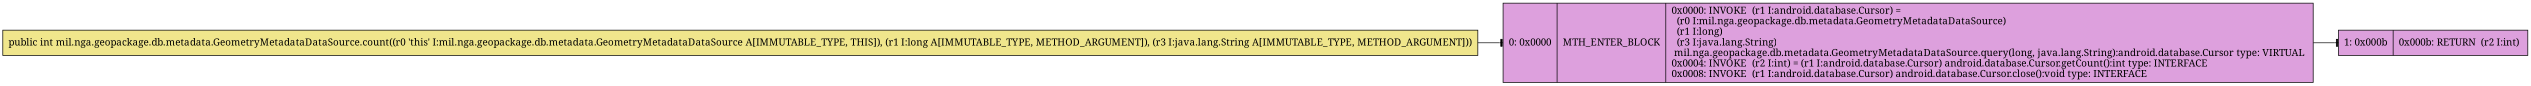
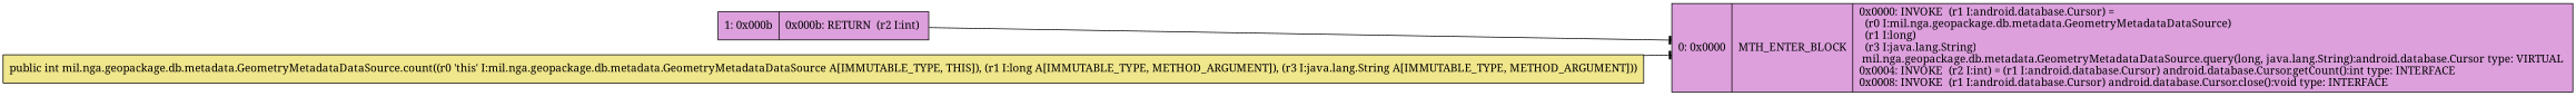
  digraph {
    rankdir=LR
    fontname="Noto Serif"
    node [shape=record style=filled fillcolor=plum fontname="Noto Serif"]
    edge [arrowhead=tee fontname="Noto Serif"]
    n1 [label="{0\:\ 0x0000|MTH_ENTER_BLOCK\l|0x0000: INVOKE  (r1 I:android.database.Cursor) = \l  (r0 I:mil.nga.geopackage.db.metadata.GeometryMetadataDataSource)\l  (r1 I:long)\l  (r3 I:java.lang.String)\l mil.nga.geopackage.db.metadata.GeometryMetadataDataSource.query(long, java.lang.String):android.database.Cursor type: VIRTUAL \l0x0004: INVOKE  (r2 I:int) = (r1 I:android.database.Cursor) android.database.Cursor.getCount():int type: INTERFACE \l0x0008: INVOKE  (r1 I:android.database.Cursor) android.database.Cursor.close():void type: INTERFACE \l}"]
    n2 [label="{1\:\ 0x000b|0x000b: RETURN  (r2 I:int) \l}"]
    n3 [label="{public int mil.nga.geopackage.db.metadata.GeometryMetadataDataSource.count((r0 'this' I:mil.nga.geopackage.db.metadata.GeometryMetadataDataSource A[IMMUTABLE_TYPE, THIS]), (r1 I:long A[IMMUTABLE_TYPE, METHOD_ARGUMENT]), (r3 I:java.lang.String A[IMMUTABLE_TYPE, METHOD_ARGUMENT])) }" fillcolor=khaki]
-   n1 -> n2
+   n2 -> n1
    n3 -> n1
  }
